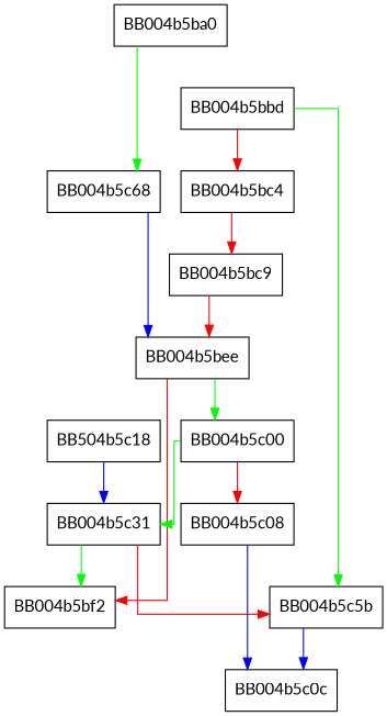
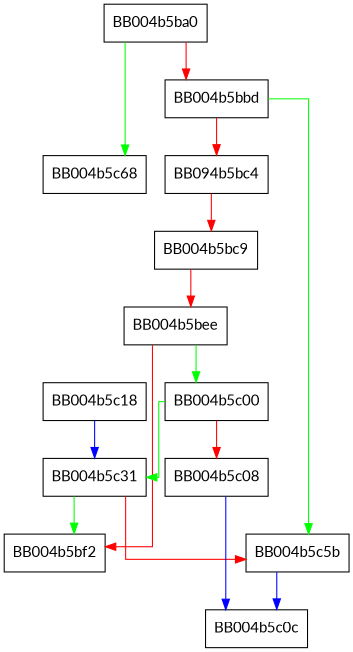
  digraph {
    fontname=Lato
    splines=ortho
    node [fontname=Lato shape=box]
    edge [color=red fontname=Lato]
    BB004b5ba0
    BB004b5c68
    BB004b5bbd
    BB004b5bee
-   BB004b5bc4
+   BB004b5bc4 [label=BB094b5bc4]
    BB004b5c5b
    BB004b5c00
    BB004b5bf2
    BB004b5bc9
-   BB004b5c18 [label=BB504b5c18]
+   BB004b5c18
    BB004b5c31
    BB004b5c08
    BB004b5c0c
    BB004b5ba0 -> BB004b5c68 [color=green]
-   BB004b5c68 -> BB004b5bee [color=blue]
+   BB004b5ba0 -> BB004b5bbd
    BB004b5bbd -> BB004b5bc4
    BB004b5bbd -> BB004b5c5b [color=green]
    BB004b5bee -> BB004b5c00 [color=green]
    BB004b5bee -> BB004b5bf2
    BB004b5bc4 -> BB004b5bc9
    BB004b5c5b -> BB004b5c0c [color=blue]
    BB004b5c00 -> BB004b5c31 [color=green]
    BB004b5c00 -> BB004b5c08
    BB004b5bc9 -> BB004b5bee
    BB004b5c18 -> BB004b5c31 [color=blue]
    BB004b5c31 -> BB004b5c5b
    BB004b5c31 -> BB004b5bf2 [color=green]
    BB004b5c08 -> BB004b5c0c [color=blue]
  }
